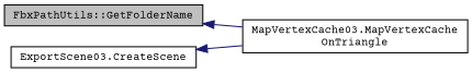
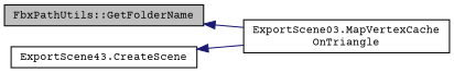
  digraph {
    fontname="Courier Prime"
    rankdir=LR
    node [color=black fillcolor=white fontname="Courier Prime" fontsize=10 shape=record style=filled]
    edge [color=midnightblue dir=back fontname="Courier Prime" fontsize=10 labelfontname=Helvetica labelfontsize=10 style=solid]
    n1 [fillcolor=grey75 fontcolor=black height=0.2 label="FbxPathUtils::GetFolderName" width=0.4]
-   n2 [height=0.2 label="MapVertexCache03.MapVertexCache\lOnTriangle" width=0.4]
-   n3 [height=0.2 label="ExportScene03.CreateScene" width=0.4]
+   n2 [height=0.2 label="ExportScene03.MapVertexCache\lOnTriangle" width=0.4]
+   n3 [height=0.2 label="ExportScene43.CreateScene" width=0.4]
    n1 -> n2
    n3 -> n2
  }
